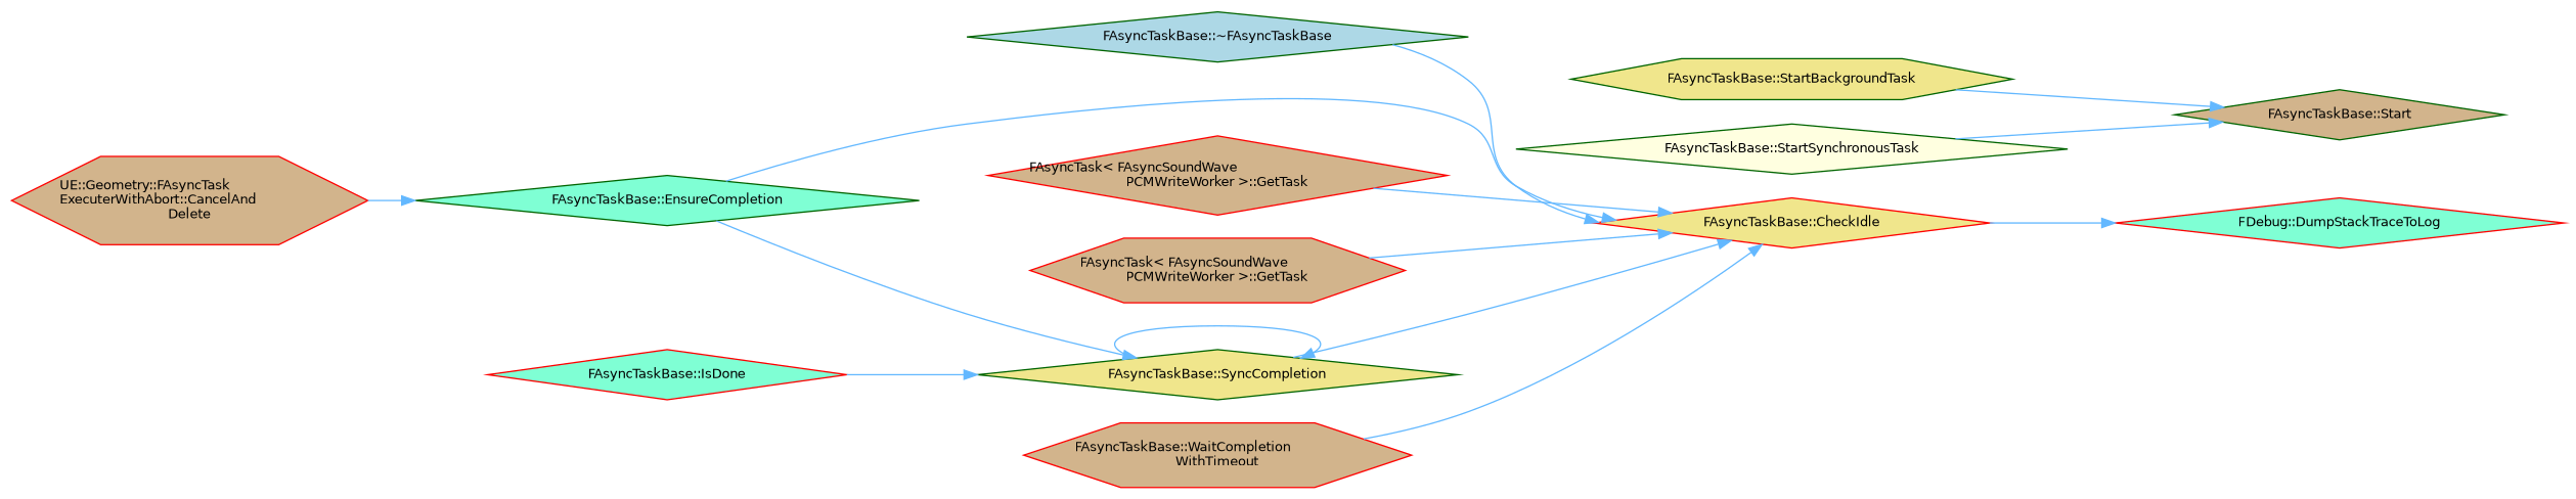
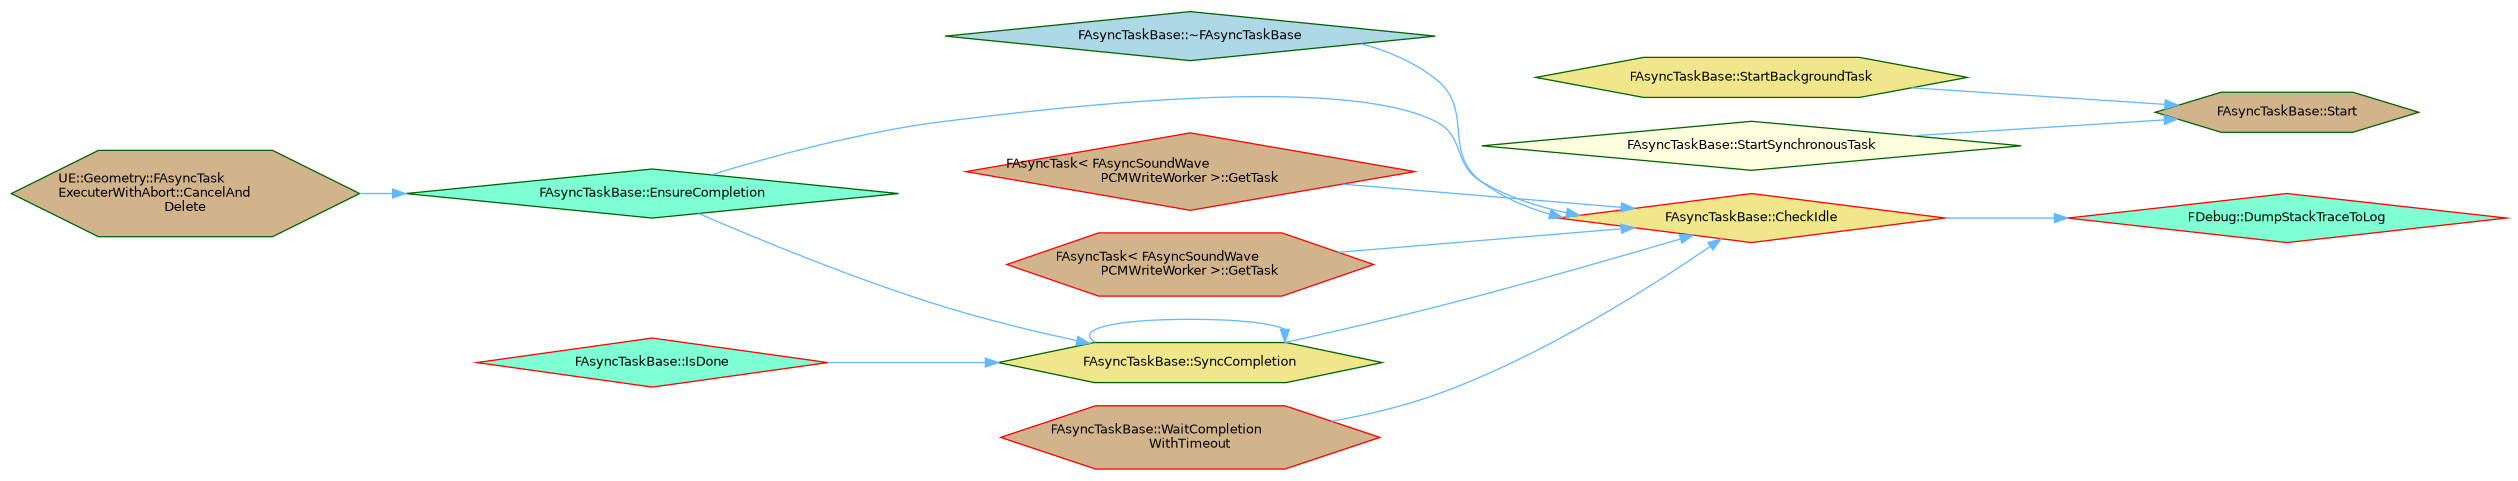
  digraph {
    rankdir=RL
    node [color=darkgreen fillcolor=tan fontname=Helvetica fontsize=10 shape=diamond style=filled]
    edge [color=steelblue1 dir=back fontname=Helvetica fontsize=10 labelfontname=Helvetica labelfontsize=10 style=solid]
    n1 [color=red fillcolor=aquamarine fontcolor=black height=0.2 label="FDebug::DumpStackTraceToLog" width=0.4]
    n2 [color=red fillcolor=khaki height=0.2 label="FAsyncTaskBase::CheckIdle" width=0.4]
    n3 [fillcolor=lightblue height=0.2 label="FAsyncTaskBase::~FAsyncTaskBase" width=0.4]
    n4 [fillcolor=aquamarine height=0.2 label="FAsyncTaskBase::EnsureCompletion" width=0.4]
    n5 [color=red height=0.2 label="FAsyncTask\< FAsyncSoundWave\lPCMWriteWorker \>::GetTask" width=0.4]
    n6 [color=red height=0.2 label="FAsyncTask\< FAsyncSoundWave\lPCMWriteWorker \>::GetTask" shape=hexagon width=0.4]
-   n7 [fillcolor=khaki height=0.2 label="FAsyncTaskBase::SyncCompletion" width=0.4]
+   n7 [fillcolor=khaki height=0.2 label="FAsyncTaskBase::SyncCompletion" shape=hexagon width=0.4]
    n8 [color=red height=0.2 label="FAsyncTaskBase::WaitCompletion\lWithTimeout" shape=hexagon width=0.4]
-   n9 [color=red height=0.2 label="UE::Geometry::FAsyncTask\lExecuterWithAbort::CancelAnd\lDelete" shape=hexagon width=0.4]
-   n10 [height=0.2 label="FAsyncTaskBase::Start" width=0.4]
+   n9 [height=0.2 label="UE::Geometry::FAsyncTask\lExecuterWithAbort::CancelAnd\lDelete" shape=hexagon width=0.4]
+   n10 [height=0.2 label="FAsyncTaskBase::Start" shape=hexagon width=0.4]
    n11 [fillcolor=khaki height=0.2 label="FAsyncTaskBase::StartBackgroundTask" shape=hexagon width=0.4]
    n12 [fillcolor=lightyellow height=0.2 label="FAsyncTaskBase::StartSynchronousTask" width=0.4]
    n13 [color=red fillcolor=aquamarine height=0.2 label="FAsyncTaskBase::IsDone" width=0.4]
    n1 -> n2
    n2 -> n3
    n2 -> n4
    n2 -> n5
    n2 -> n6
    n2 -> n7
    n2 -> n8
    n4 -> n9
    n7 -> n4
    n7 -> n7
    n7 -> n13
    n10 -> n11
    n10 -> n12
  }
